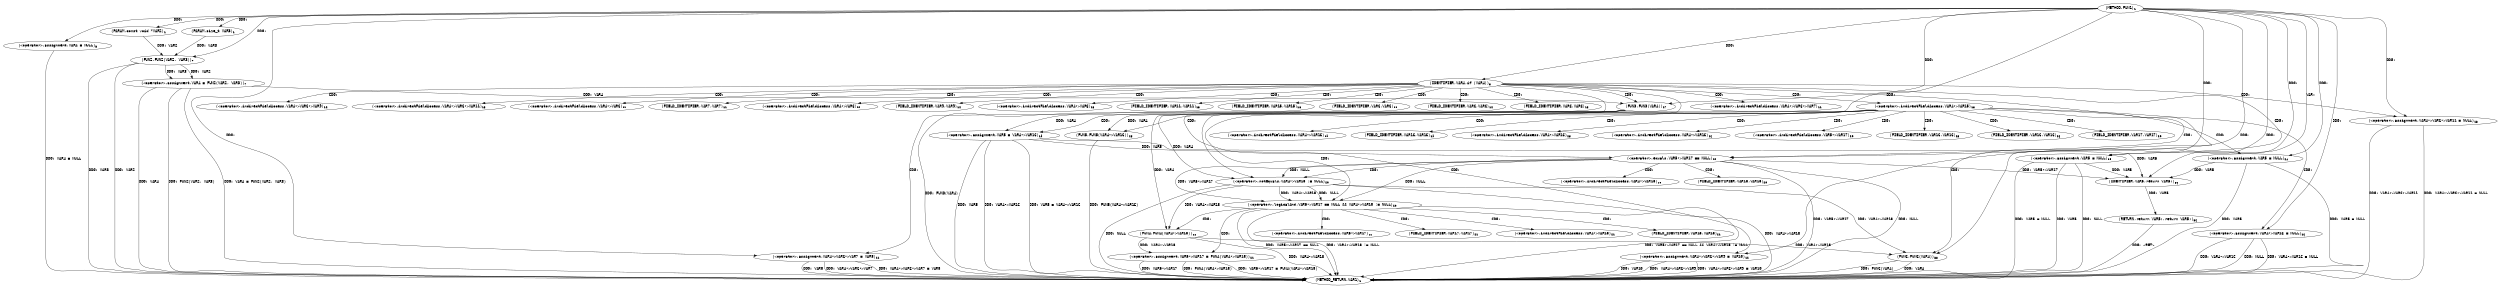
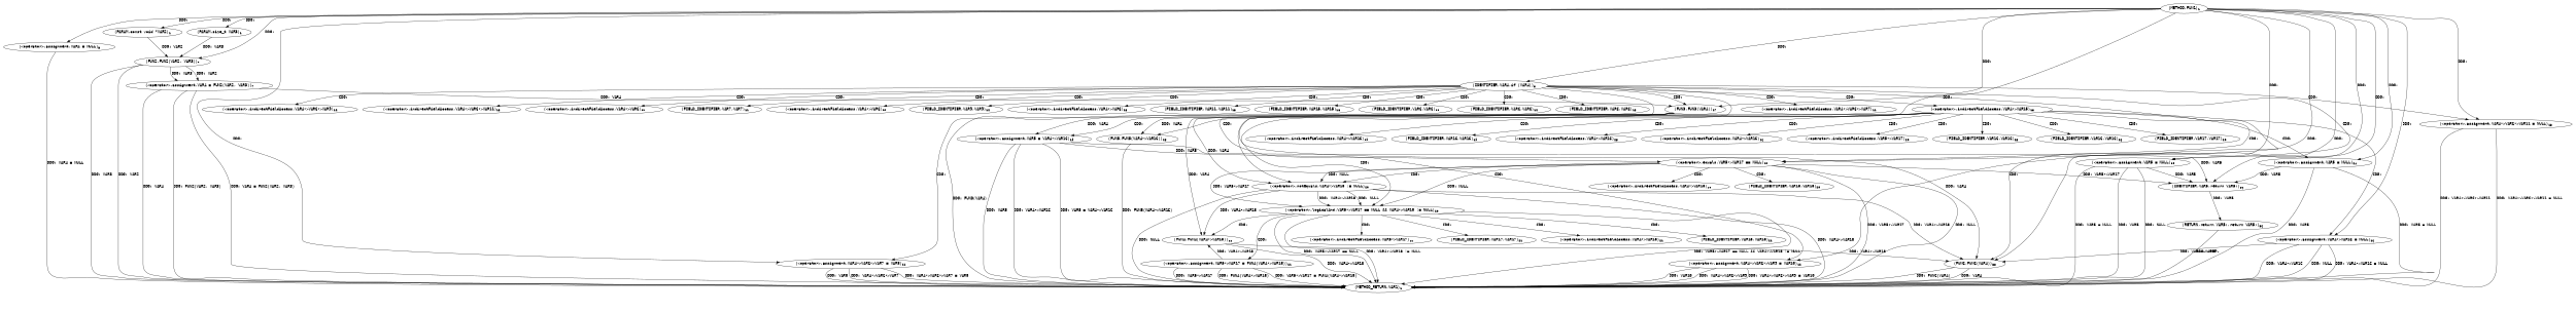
  digraph {
    fontname="DejaVu Sans Mono"
    node [fontname="DejaVu Sans Mono"]
    edge [fontname="DejaVu Sans Mono"]
    n1 [label=<(METHOD,FUN1)<SUB>1</SUB>>]
    n2 [label=<(PARAM,const void *VAR2)<SUB>1</SUB>>]
    n3 [label=<(PARAM,size_t VAR3)<SUB>1</SUB>>]
    n4 [label=<(&lt;operator&gt;.assignment,VAR4 = NULL)<SUB>3</SUB>>]
    n5 [label=<(IDENTIFIER,VAR4,if (VAR4))<SUB>8</SUB>>]
    n6 [label=<(IDENTIFIER,VAR5,return VAR5;)<SUB>36</SUB>>]
    n7 [label=<(FUN2,FUN2(VAR2, VAR3))<SUB>7</SUB>>]
    n8 [label=<(&lt;operator&gt;.assignment,VAR4-&gt;VAR6-&gt;VAR7 = VAR8)<SUB>11</SUB>>]
    n9 [label=<(&lt;operator&gt;.assignment,VAR4-&gt;VAR6-&gt;VAR9 = VAR10)<SUB>12</SUB>>]
    n10 [label=<(&lt;operator&gt;.assignment,VAR4-&gt;VAR6-&gt;VAR11 = NULL)<SUB>13</SUB>>]
    n11 [label=<(FUN3,FUN3(VAR4))<SUB>17</SUB>>]
    n12 [label=<(FUN6,FUN6(VAR4))<SUB>38</SUB>>]
    n13 [label=<(&lt;operator&gt;.assignment,VAR5 = NULL)<SUB>30</SUB>>]
    n14 [label=<(&lt;operator&gt;.assignment,VAR5 = NULL)<SUB>24</SUB>>]
    n15 [label=<(&lt;operator&gt;.assignment,VAR4-&gt;VAR16 = NULL)<SUB>16</SUB>>]
    n16 [label=<(&lt;operator&gt;.equals,VAR5-&gt;VAR17 == NULL)<SUB>20</SUB>>]
    n17 [label=<(&lt;operator&gt;.notEquals,VAR4-&gt;VAR18 != NULL)<SUB>20</SUB>>]
    n18 [label=<(METHOD_RETURN,VAR1)<SUB>1</SUB>>]
    n19 [label=<(&lt;operator&gt;.indirectFieldAccess,VAR4-&gt;VAR6-&gt;VAR7)<SUB>11</SUB>>]
    n20 [label=<(&lt;operator&gt;.indirectFieldAccess,VAR4-&gt;VAR6-&gt;VAR9)<SUB>12</SUB>>]
    n21 [label=<(&lt;operator&gt;.indirectFieldAccess,VAR4-&gt;VAR6-&gt;VAR11)<SUB>13</SUB>>]
    n22 [label=<(&lt;operator&gt;.indirectFieldAccess,VAR4-&gt;VAR15)<SUB>18</SUB>>]
    n23 [label=<(&lt;operator&gt;.indirectFieldAccess,VAR4-&gt;VAR6)<SUB>11</SUB>>]
    n24 [label=<(FIELD_IDENTIFIER,VAR7,VAR7)<SUB>11</SUB>>]
    n25 [label=<(&lt;operator&gt;.indirectFieldAccess,VAR4-&gt;VAR6)<SUB>12</SUB>>]
    n26 [label=<(FIELD_IDENTIFIER,VAR9,VAR9)<SUB>12</SUB>>]
    n27 [label=<(&lt;operator&gt;.indirectFieldAccess,VAR4-&gt;VAR6)<SUB>13</SUB>>]
    n28 [label=<(FIELD_IDENTIFIER,VAR11,VAR11)<SUB>13</SUB>>]
    n29 [label=<(FIELD_IDENTIFIER,VAR15,VAR15)<SUB>18</SUB>>]
    n30 [label=<(FIELD_IDENTIFIER,VAR6,VAR6)<SUB>11</SUB>>]
    n31 [label=<(FIELD_IDENTIFIER,VAR6,VAR6)<SUB>12</SUB>>]
    n32 [label=<(FIELD_IDENTIFIER,VAR6,VAR6)<SUB>13</SUB>>]
    n33 [label=<(RETURN,return VAR5;,return VAR5;)<SUB>36</SUB>>]
    n34 [label=<(&lt;operator&gt;.assignment,VAR4 = FUN2(VAR2, VAR3))<SUB>7</SUB>>]
    n35 [label=<(&lt;operator&gt;.assignment,VAR5 = VAR4-&gt;VAR16)<SUB>19</SUB>>]
    n36 [label=<(FUN5,FUN5(VAR4-&gt;VAR16))<SUB>25</SUB>>]
    n37 [label=<(FUN4,FUN4(VAR4-&gt;VAR18))<SUB>21</SUB>>]
    n38 [label=<(&lt;operator&gt;.logicalAnd,VAR5-&gt;VAR17 == NULL &amp;&amp; VAR4-&gt;VAR18 != NULL)<SUB>20</SUB>>]
    n39 [label=<(&lt;operator&gt;.indirectFieldAccess,VAR4-&gt;VAR18)<SUB>20</SUB>>]
    n40 [label=<(FIELD_IDENTIFIER,VAR18,VAR18)<SUB>20</SUB>>]
    n41 [label=<(&lt;operator&gt;.indirectFieldAccess,VAR4-&gt;VAR16)<SUB>19</SUB>>]
    n42 [label=<(FIELD_IDENTIFIER,VAR16,VAR16)<SUB>19</SUB>>]
    n43 [label=<(&lt;operator&gt;.indirectFieldAccess,VAR4-&gt;VAR16)<SUB>25</SUB>>]
    n44 [label=<(&lt;operator&gt;.indirectFieldAccess,VAR4-&gt;VAR16)<SUB>26</SUB>>]
    n45 [label=<(&lt;operator&gt;.indirectFieldAccess,VAR5-&gt;VAR17)<SUB>20</SUB>>]
    n46 [label=<(FIELD_IDENTIFIER,VAR16,VAR16)<SUB>25</SUB>>]
    n47 [label=<(FIELD_IDENTIFIER,VAR16,VAR16)<SUB>26</SUB>>]
    n48 [label=<(FIELD_IDENTIFIER,VAR17,VAR17)<SUB>20</SUB>>]
    n49 [label=<(&lt;operator&gt;.assignment,VAR5-&gt;VAR17 = FUN4(VAR4-&gt;VAR18))<SUB>21</SUB>>]
    n50 [label=<(&lt;operator&gt;.indirectFieldAccess,VAR5-&gt;VAR17)<SUB>21</SUB>>]
    n51 [label=<(FIELD_IDENTIFIER,VAR17,VAR17)<SUB>21</SUB>>]
    n52 [label=<(&lt;operator&gt;.indirectFieldAccess,VAR4-&gt;VAR18)<SUB>21</SUB>>]
    n53 [label=<(FIELD_IDENTIFIER,VAR18,VAR18)<SUB>21</SUB>>]
    n1 -> n2 [label="DDG: "]
    n1 -> n3 [label="DDG: "]
    n1 -> n4 [label="DDG: "]
    n1 -> n5 [label="DDG: "]
-   n1 -> n6 [label="VAR: "]
+   n1 -> n6 [label="DDG: "]
    n1 -> n7 [label="DDG: "]
    n1 -> n8 [label="DDG: "]
    n1 -> n9 [label="DDG: "]
    n1 -> n10 [label="DDG: "]
    n1 -> n11 [label="DDG: "]
    n1 -> n12 [label="DDG: "]
    n1 -> n13 [label="DDG: "]
    n1 -> n14 [label="DDG: "]
    n1 -> n15 [label="DDG: "]
    n1 -> n16 [label="DDG: "]
    n1 -> n17 [label="DDG: "]
    n2 -> n7 [label="DDG: VAR2"]
    n3 -> n7 [label="DDG: VAR3"]
    n4 -> n18 [label="DDG: VAR4 = NULL"]
    n5 -> n8 [label="CDG: "]
    n5 -> n9 [label="CDG: "]
    n5 -> n10 [label="CDG: "]
    n5 -> n11 [label="CDG: "]
    n5 -> n12 [label="CDG: "]
    n5 -> n13 [label="CDG: "]
    n5 -> n19 [label="CDG: "]
    n5 -> n20 [label="CDG: "]
    n5 -> n21 [label="CDG: "]
    n5 -> n22 [label="CDG: "]
    n5 -> n23 [label="CDG: "]
    n5 -> n24 [label="CDG: "]
    n5 -> n25 [label="CDG: "]
    n5 -> n26 [label="CDG: "]
    n5 -> n27 [label="CDG: "]
    n5 -> n28 [label="CDG: "]
    n5 -> n29 [label="CDG: "]
    n5 -> n30 [label="CDG: "]
    n5 -> n31 [label="CDG: "]
    n5 -> n32 [label="CDG: "]
    n6 -> n33 [label="DDG: VAR5"]
    n7 -> n18 [label="DDG: VAR2"]
    n7 -> n18 [label="DDG: VAR3"]
    n7 -> n34 [label="DDG: VAR2"]
    n7 -> n34 [label="DDG: VAR3"]
    n8 -> n18 [label="DDG: VAR4-&gt;VAR6-&gt;VAR7"]
    n8 -> n18 [label="DDG: VAR4-&gt;VAR6-&gt;VAR7 = VAR8"]
    n8 -> n18 [label="DDG: VAR8"]
    n9 -> n18 [label="DDG: VAR4-&gt;VAR6-&gt;VAR9"]
    n9 -> n18 [label="DDG: VAR4-&gt;VAR6-&gt;VAR9 = VAR10"]
    n9 -> n18 [label="DDG: VAR10"]
    n10 -> n18 [label="DDG: VAR4-&gt;VAR6-&gt;VAR11"]
    n10 -> n18 [label="DDG: VAR4-&gt;VAR6-&gt;VAR11 = NULL"]
+   n11 -> n12 [label="DDG: VAR4"]
    n11 -> n17 [label="DDG: VAR4"]
    n11 -> n18 [label="DDG: FUN3(VAR4)"]
    n11 -> n35 [label="DDG: VAR4"]
    n11 -> n36 [label="DDG: VAR4"]
    n11 -> n37 [label="DDG: VAR4"]
    n12 -> n18 [label="DDG: VAR4"]
    n12 -> n18 [label="DDG: FUN6(VAR4)"]
    n13 -> n6 [label="DDG: VAR5"]
    n13 -> n18 [label="DDG: VAR5"]
    n13 -> n18 [label="DDG: NULL"]
    n13 -> n18 [label="DDG: VAR5 = NULL"]
    n14 -> n6 [label="DDG: VAR5"]
    n14 -> n18 [label="DDG: VAR5"]
    n14 -> n18 [label="DDG: VAR5 = NULL"]
+   n15 -> n12 [label="DDG: VAR4-&gt;VAR16"]
    n15 -> n18 [label="DDG: VAR4-&gt;VAR16"]
    n15 -> n18 [label="DDG: NULL"]
    n15 -> n18 [label="DDG: VAR4-&gt;VAR16 = NULL"]
    n16 -> n6 [label="DDG: VAR5-&gt;VAR17"]
    n16 -> n17 [label="DDG: NULL"]
    n16 -> n17 [label="CDG: "]
    n16 -> n18 [label="DDG: VAR5-&gt;VAR17"]
    n16 -> n18 [label="DDG: NULL"]
    n16 -> n38 [label="DDG: VAR5-&gt;VAR17"]
    n16 -> n38 [label="DDG: NULL"]
    n16 -> n39 [label="CDG: "]
    n16 -> n40 [label="CDG: "]
    n17 -> n12 [label="DDG: VAR4-&gt;VAR18"]
    n17 -> n18 [label="DDG: VAR4-&gt;VAR18"]
    n17 -> n18 [label="DDG: NULL"]
    n17 -> n37 [label="DDG: VAR4-&gt;VAR18"]
    n17 -> n38 [label="DDG: VAR4-&gt;VAR18"]
    n17 -> n38 [label="DDG: NULL"]
    n22 -> n14 [label="CDG: "]
    n22 -> n15 [label="CDG: "]
    n22 -> n16 [label="CDG: "]
    n22 -> n35 [label="CDG: "]
    n22 -> n36 [label="CDG: "]
    n22 -> n38 [label="CDG: "]
    n22 -> n41 [label="CDG: "]
    n22 -> n42 [label="CDG: "]
    n22 -> n43 [label="CDG: "]
    n22 -> n44 [label="CDG: "]
    n22 -> n45 [label="CDG: "]
    n22 -> n46 [label="CDG: "]
    n22 -> n47 [label="CDG: "]
    n22 -> n48 [label="CDG: "]
    n33 -> n18 [label="DDG: &lt;RET&gt;"]
    n34 -> n11 [label="DDG: VAR4"]
    n34 -> n18 [label="DDG: VAR4"]
    n34 -> n18 [label="DDG: FUN2(VAR2, VAR3)"]
    n34 -> n18 [label="DDG: VAR4 = FUN2(VAR2, VAR3)"]
    n35 -> n6 [label="DDG: VAR5"]
    n35 -> n16 [label="DDG: VAR5"]
    n35 -> n18 [label="DDG: VAR5"]
    n35 -> n18 [label="DDG: VAR4-&gt;VAR16"]
    n35 -> n18 [label="DDG: VAR5 = VAR4-&gt;VAR16"]
    n36 -> n18 [label="DDG: FUN5(VAR4-&gt;VAR16)"]
    n37 -> n12 [label="DDG: VAR4-&gt;VAR18"]
    n37 -> n18 [label="DDG: VAR4-&gt;VAR18"]
-   n37 -> n49 [label="DDG: VAR4-&gt;VAR18"]
+   n49 -> n37 [label="DDG: VAR4-&gt;VAR18"]
    n38 -> n18 [label="DDG: VAR5-&gt;VAR17 == NULL"]
    n38 -> n18 [label="DDG: VAR4-&gt;VAR18 != NULL"]
    n38 -> n18 [label="DDG: VAR5-&gt;VAR17 == NULL &amp;&amp; VAR4-&gt;VAR18 != NULL"]
    n38 -> n37 [label="CDG: "]
    n38 -> n49 [label="CDG: "]
    n38 -> n50 [label="CDG: "]
    n38 -> n51 [label="CDG: "]
    n38 -> n52 [label="CDG: "]
    n38 -> n53 [label="CDG: "]
    n49 -> n18 [label="DDG: VAR5-&gt;VAR17"]
    n49 -> n18 [label="DDG: FUN4(VAR4-&gt;VAR18)"]
    n49 -> n18 [label="DDG: VAR5-&gt;VAR17 = FUN4(VAR4-&gt;VAR18)"]
  }
